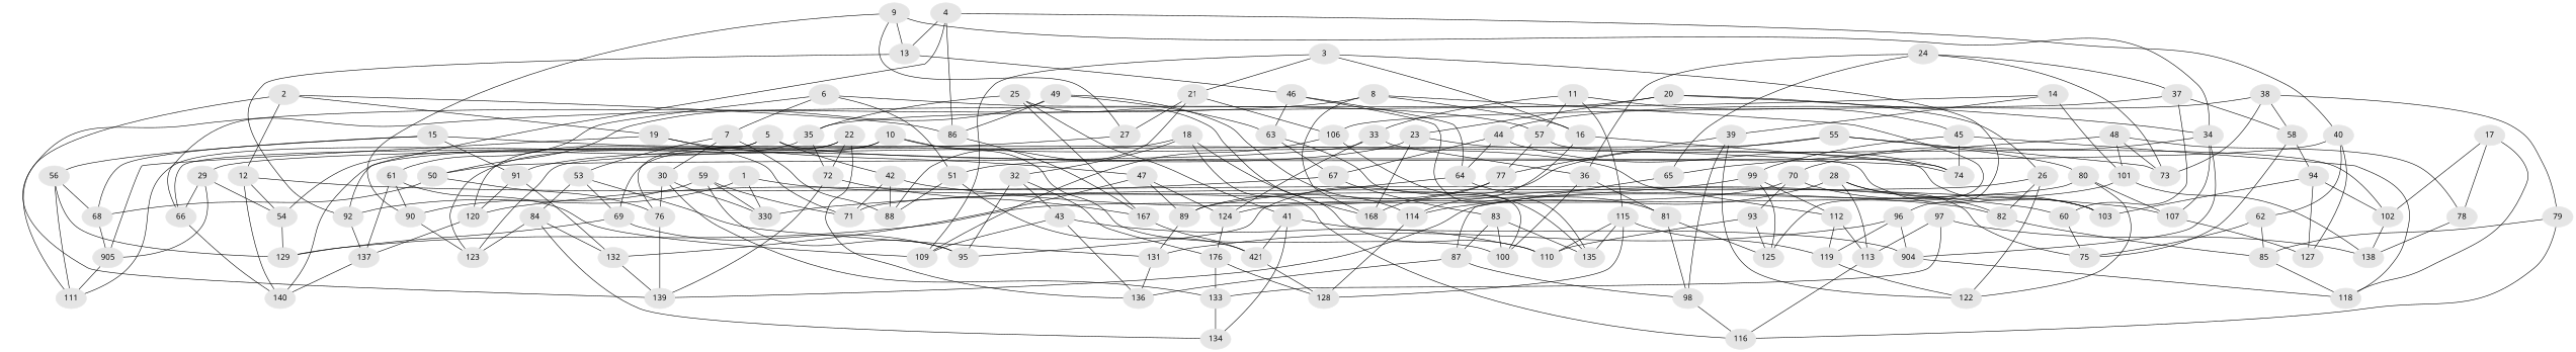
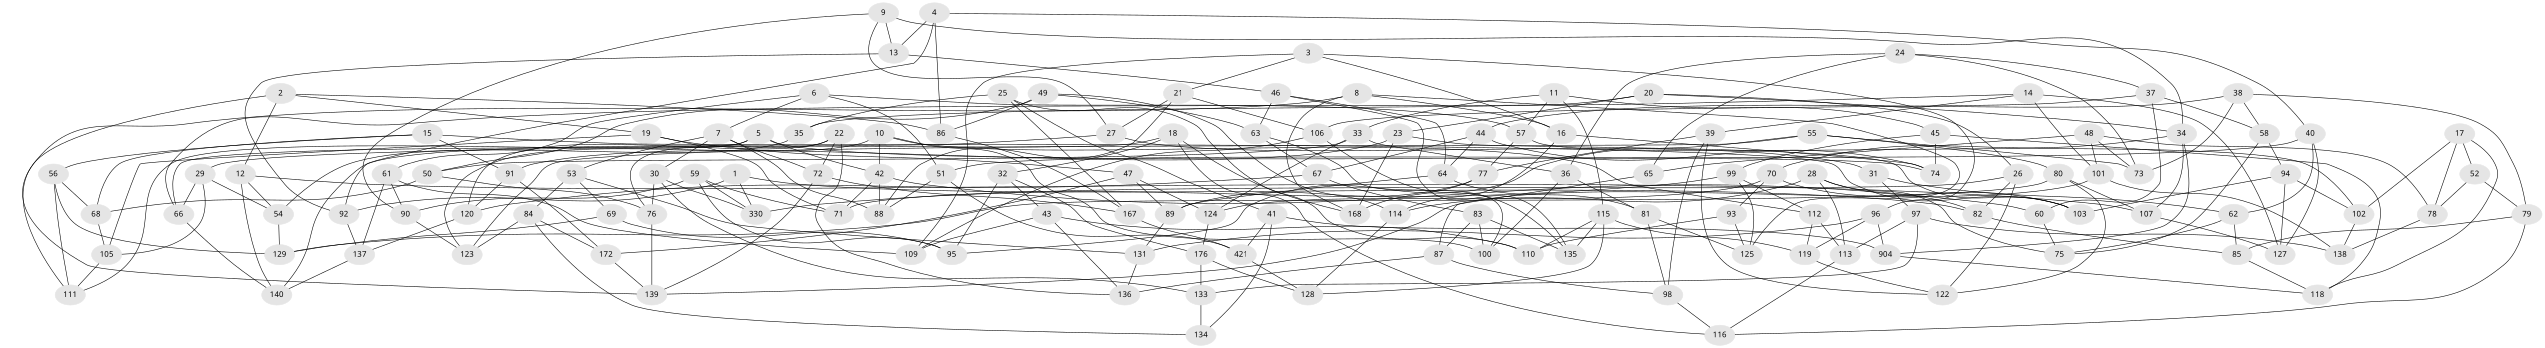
  graph {
    fontname="Noto Sans"
    node [color=gray90 fontname="Noto Sans" style=filled]
    edge [fontname="Noto Sans"]
    1
    82
    92
    n4 [label=330]
    60
    75
    85
    137
    2
    12
    19
    86
    139
    54
    107
    140
    47
    71
-   105 [label=905]
+   105
    n20 [label=167]
    3
    16
    21
    96
    109
    74
    114
    88
    27
    106
    n31 [label=904]
    131
    119
    4
    13
    40
    46
    51
    127
    62
    5
    42
    66
    111
    6
    7
    57
    61
    30
    53
    n51 [label=421]
    102
    77
    90
    76
    133
    69
    84
    8
    n60 [label=168]
    125
    9
    34
+   31
    29
    70
    123
    10
    100
    112
    95
    129
    113
    11
    33
    45
    115
    36
    50
    124
    118
    99
    110
    135
    128
    64
    63
    14
    39
    101
    122
    98
    138
    15
    56
    68
    91
    103
    120
-   132
+   132 [label=172]
    17
+   52
    78
    79
    18
    32
    116
    43
    n109 [label=176]
    89
    20
    23
    26
    35
    97
    72
    22
    136
    24
    37
    65
    73
    81
    58
    87
    25
    41
    134
    28
    93
    94
    38
    44
    67
    83
    48
    49
    55
    80
    59
    1 -- 82
    1 -- 92
    1 -- n4
    82 -- 85
    92 -- 137
    60 -- 75
    85 -- 118
    137 -- 140
    2 -- 12
    2 -- 19
    2 -- 86
    2 -- 139
    12 -- 54
    12 -- 107
    12 -- 140
    19 -- 47
    19 -- 71
    19 -- 105
    86 -- n20
    54 -- 129
    107 -- 127
    47 -- 124
    47 -- 132
    47 -- 89
    105 -- 111
    n20 -- n51
    3 -- 16
    3 -- 21
    3 -- 96
    3 -- 109
    16 -- 74
    16 -- 114
    21 -- 88
    21 -- 27
    21 -- 106
    96 -- n31
    96 -- 131
    96 -- 119
    114 -- 128
+   27 -- 31
    27 -- 29
    106 -- 109
    106 -- 135
    n31 -- 118
    131 -- 136
    119 -- 122
    4 -- 92
    4 -- 86
    4 -- 13
    4 -- 40
    13 -- 92
    13 -- 46
    40 -- 51
    40 -- 127
    40 -- 62
    46 -- 135
    46 -- 64
    46 -- 63
    51 -- 88
    51 -- n51
    62 -- 75
    62 -- 85
    5 -- 74
    5 -- 42
    5 -- 66
    5 -- 111
    42 -- 60
    42 -- 71
    42 -- 88
    66 -- 140
    6 -- 51
    6 -- 7
    6 -- 57
    6 -- 61
    7 -- 88
    7 -- 30
    7 -- 53
    57 -- 102
    57 -- 77
    61 -- 137
    61 -- 109
    61 -- 90
    30 -- n4
    30 -- 76
    30 -- 133
    53 -- 131
    53 -- 69
    53 -- 84
    n51 -- 128
    102 -- 138
    77 -- n60
    77 -- 89
    90 -- 123
    76 -- 139
    133 -- 134
    69 -- 95
    69 -- 129
    84 -- 123
    84 -- 132
    84 -- 134
    8 -- 16
    8 -- 111
    8 -- n60
    8 -- 125
    9 -- 27
    9 -- 13
    9 -- 90
    9 -- 34
    34 -- 107
    34 -- n31
    34 -- 70
+   31 -- 62
+   31 -- 97
    29 -- 54
    29 -- 105
    29 -- 66
    70 -- 124
    70 -- 103
    70 -- 93
-   10 -- 69
+   10 -- 42
    10 -- 123
    10 -- 100
    10 -- 112
    112 -- 119
    112 -- 113
    113 -- 116
    11 -- 57
    11 -- 33
    11 -- 45
    11 -- 115
    33 -- 36
    33 -- 50
    33 -- 124
    45 -- 74
    45 -- 118
    45 -- 99
    115 -- 119
    115 -- 110
    115 -- 135
    115 -- 128
    36 -- 100
    36 -- 81
    50 -- 76
    50 -- 68
    124 -- n109
    99 -- n4
    99 -- 125
    99 -- 112
    64 -- 89
    64 -- 81
    63 -- 100
    63 -- 67
+   14 -- 127
    14 -- 66
    14 -- 39
    14 -- 101
    39 -- 77
    39 -- 122
    39 -- 98
    101 -- 139
    101 -- 138
    98 -- 116
    15 -- 56
    15 -- 68
    15 -- 91
    15 -- 103
    56 -- 111
    56 -- 129
    56 -- 68
    68 -- 105
    91 -- 120
    91 -- 132
    120 -- 137
    132 -- 139
    17 -- 102
    17 -- 118
+   17 -- 52
    17 -- 78
+   52 -- 78
+   52 -- 79
    78 -- 138
    79 -- 85
    79 -- 116
    18 -- 140
    18 -- n60
    18 -- 32
    18 -- 116
    32 -- 95
    32 -- 43
    32 -- n109
    43 -- 109
    43 -- 110
    43 -- 136
    n109 -- 133
    n109 -- 128
    89 -- 131
    20 -- 34
    20 -- 23
    20 -- 26
    20 -- 35
    23 -- n60
    23 -- 91
    23 -- 103
    26 -- 82
    26 -- 71
    26 -- 122
    35 -- 54
-   35 -- 72
+   7 -- 72
    97 -- 133
    97 -- 113
    97 -- 138
    72 -- 139
    72 -- n20
    22 -- 76
    22 -- 120
    22 -- 72
    22 -- 136
    24 -- 36
    24 -- 37
    24 -- 65
    24 -- 73
    37 -- 60
    37 -- 106
    37 -- 58
    65 -- 87
    81 -- 125
    81 -- 98
    58 -- 75
    58 -- 94
    87 -- 98
    87 -- 136
    25 -- n20
    25 -- 110
    25 -- 35
    25 -- 41
    41 -- n31
    41 -- n51
    41 -- 134
    28 -- 82
    28 -- 75
    28 -- 114
    28 -- 113
    93 -- 125
    93 -- 110
    94 -- 127
    94 -- 102
    94 -- 103
    38 -- 79
    38 -- 73
    38 -- 58
    38 -- 44
    44 -- 74
    44 -- 64
    44 -- 67
    67 -- 120
    67 -- 83
    83 -- 100
    83 -- 135
    83 -- 87
    48 -- 101
    48 -- 78
    48 -- 65
    48 -- 73
    49 -- 86
    49 -- 114
    49 -- 50
    49 -- 63
    55 -- 123
    55 -- 95
    55 -- 73
    55 -- 80
    80 -- 107
    80 -- 129
    80 -- 122
    59 -- n4
    59 -- 71
    59 -- 90
    59 -- 95
  }
